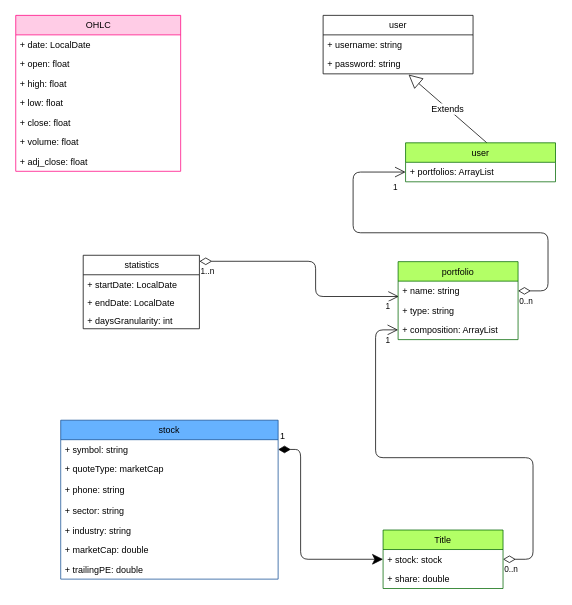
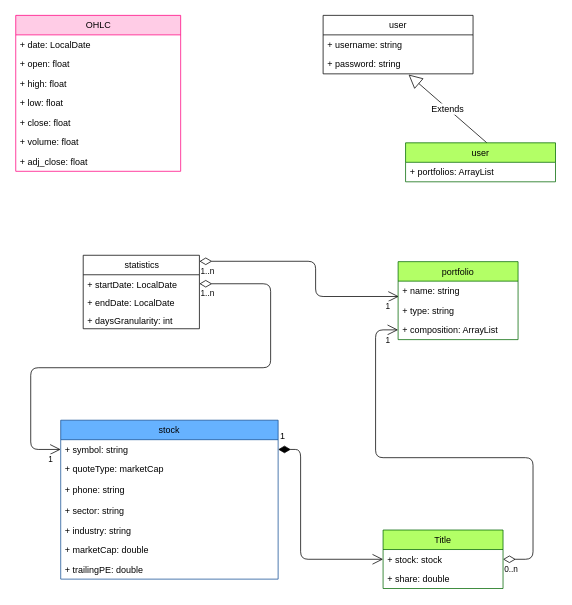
  <mxCell id="0" />
  <mxCell id="1" parent="0" />
  <mxCell id="2" value="" style="endArrow=open;html=1;endSize=12;startArrow=diamondThin;startSize=14;startFill=0;edgeStyle=orthogonalEdgeStyle;entryX=0;entryY=0.5;entryDx=0;entryDy=0;exitX=1;exitY=0.5;exitDx=0;exitDy=0;" parent="1" source="21" target="37" edge="1"><mxGeometry relative="1" as="geometry"><mxPoint x="350" y="860" as="sourcePoint" /><mxPoint x="510" y="860" as="targetPoint" /><Array as="points"><mxPoint x="710" y="746" /><mxPoint x="710" y="610" /><mxPoint x="500" y="610" /><mxPoint x="500" y="440" /></Array></mxGeometry></mxCell>
  <mxCell id="3" value="0..n" style="edgeLabel;resizable=0;html=1;align=left;verticalAlign=top;" parent="2" connectable="0" vertex="1"><mxGeometry x="-1" relative="1" as="geometry" /></mxCell>
  <mxCell id="4" value="1" style="edgeLabel;resizable=0;html=1;align=right;verticalAlign=top;" parent="2" connectable="0" vertex="1"><mxGeometry x="1" relative="1" as="geometry"><mxPoint x="-10.05" as="offset" /></mxGeometry></mxCell>
- <mxCell id="5" value="1" style="endArrow=classic;html=1;endSize=12;startArrow=diamondThin;startSize=14;startFill=1;edgeStyle=orthogonalEdgeStyle;align=left;verticalAlign=bottom;fontSize=12;entryX=0;entryY=0.5;entryDx=0;entryDy=0;exitX=1;exitY=0.5;exitDx=0;exitDy=0;" edge="1" parent="1" source="24" target="21"><mxGeometry x="-0.99" y="9" relative="1" as="geometry"><mxPoint x="370" y="386.5" as="sourcePoint" /><mxPoint x="440" y="1116.5" as="targetPoint" /><Array as="points"><mxPoint x="400" y="599.5" /><mxPoint x="400" y="745.5" /></Array><mxPoint as="offset" /></mxGeometry></mxCell>
- <mxCell id="6" value="" style="endArrow=open;html=1;endSize=12;startArrow=diamondThin;startSize=14;startFill=0;edgeStyle=orthogonalEdgeStyle;exitX=1;exitY=0.5;exitDx=0;exitDy=0;entryX=0;entryY=0.5;entryDx=0;entryDy=0;" edge="1" parent="1" source="35" target="39"><mxGeometry relative="1" as="geometry"><mxPoint x="240" y="869" as="sourcePoint" /><mxPoint x="580" y="203" as="targetPoint" /><Array as="points"><mxPoint x="730" y="388" /><mxPoint x="730" y="310" /><mxPoint x="470" y="310" /><mxPoint x="470" y="229" /></Array></mxGeometry></mxCell>
- <mxCell id="7" value="0..n" style="edgeLabel;resizable=0;html=1;align=left;verticalAlign=top;" connectable="0" vertex="1" parent="6"><mxGeometry x="-1" relative="1" as="geometry" /></mxCell>
- <mxCell id="8" value="1" style="edgeLabel;resizable=0;html=1;align=right;verticalAlign=top;" connectable="0" vertex="1" parent="6"><mxGeometry x="1" relative="1" as="geometry"><mxPoint x="-9.67" y="7" as="offset" /></mxGeometry></mxCell>
+ <mxCell id="5" value="1" style="endArrow=open;html=1;endSize=12;startArrow=diamondThin;startSize=14;startFill=1;edgeStyle=orthogonalEdgeStyle;align=left;verticalAlign=bottom;fontSize=12;entryX=0;entryY=0.5;entryDx=0;entryDy=0;exitX=1;exitY=0.5;exitDx=0;exitDy=0;" edge="1" parent="1" source="24" target="21"><mxGeometry x="-0.99" y="9" relative="1" as="geometry"><mxPoint x="370" y="386.5" as="sourcePoint" /><mxPoint x="440" y="1116.5" as="targetPoint" /><Array as="points"><mxPoint x="400" y="599.5" /><mxPoint x="400" y="745.5" /></Array><mxPoint as="offset" /></mxGeometry></mxCell>
  <mxCell id="9" value="Extends" style="endArrow=block;endSize=16;endFill=0;html=1;fontSize=12;exitX=0.545;exitY=0.01;exitDx=0;exitDy=0;exitPerimeter=0;" edge="1" parent="1" source="38"><mxGeometry width="160" relative="1" as="geometry"><mxPoint x="410" y="230" as="sourcePoint" /><mxPoint x="544" y="99" as="targetPoint" /></mxGeometry></mxCell>
  <mxCell id="10" value="" style="endArrow=open;html=1;endSize=12;startArrow=diamondThin;startSize=14;startFill=0;edgeStyle=orthogonalEdgeStyle;exitX=1;exitY=0.082;exitDx=0;exitDy=0;entryX=0.006;entryY=0.788;entryDx=0;entryDy=0;entryPerimeter=0;exitPerimeter=0;" edge="1" parent="1" source="13" target="35"><mxGeometry relative="1" as="geometry"><mxPoint x="240" y="39.568" as="sourcePoint" /><mxPoint x="150" y="374.5" as="targetPoint" /><Array as="points"><mxPoint x="420" y="348" /><mxPoint x="420" y="395" /></Array></mxGeometry></mxCell>
  <mxCell id="11" value="1..n" style="edgeLabel;resizable=0;html=1;align=left;verticalAlign=top;" connectable="0" vertex="1" parent="10"><mxGeometry x="-1" relative="1" as="geometry" /></mxCell>
  <mxCell id="12" value="1" style="edgeLabel;resizable=0;html=1;align=right;verticalAlign=top;" connectable="0" vertex="1" parent="10"><mxGeometry x="1" relative="1" as="geometry"><mxPoint x="-10.86" as="offset" /></mxGeometry></mxCell>
  <mxCell id="13" value="statistics" style="swimlane;fontStyle=0;childLayout=stackLayout;horizontal=1;startSize=26;fillColor=none;horizontalStack=0;resizeParent=1;resizeParentMax=0;resizeLast=0;collapsible=1;marginBottom=0;shadow=0;strokeColor=#000000;fontSize=12;html=1;" vertex="1" parent="1"><mxGeometry x="110" y="340" width="155" height="98" as="geometry" /></mxCell>
  <mxCell id="14" value="+ startDate: LocalDate" style="text;strokeColor=none;fillColor=none;align=left;verticalAlign=top;spacingLeft=4;spacingRight=4;overflow=hidden;rotatable=0;points=[[0,0.5],[1,0.5]];portConstraint=eastwest;" vertex="1" parent="13"><mxGeometry y="26" width="155" height="24" as="geometry" /></mxCell>
  <mxCell id="15" value="+ endDate: LocalDate" style="text;strokeColor=none;fillColor=none;align=left;verticalAlign=top;spacingLeft=4;spacingRight=4;overflow=hidden;rotatable=0;points=[[0,0.5],[1,0.5]];portConstraint=eastwest;" vertex="1" parent="13"><mxGeometry y="50" width="155" height="24" as="geometry" /></mxCell>
  <mxCell id="16" value="+ daysGranularity: int" style="text;strokeColor=none;fillColor=none;align=left;verticalAlign=top;spacingLeft=4;spacingRight=4;overflow=hidden;rotatable=0;points=[[0,0.5],[1,0.5]];portConstraint=eastwest;" vertex="1" parent="13"><mxGeometry y="74" width="155" height="24" as="geometry" /></mxCell>
+ <mxCell id="17" value="" style="endArrow=open;html=1;endSize=12;startArrow=diamondThin;startSize=14;startFill=0;edgeStyle=orthogonalEdgeStyle;exitX=1;exitY=0.5;exitDx=0;exitDy=0;entryX=0;entryY=0.5;entryDx=0;entryDy=0;" edge="1" parent="1" source="14" target="24"><mxGeometry relative="1" as="geometry"><mxPoint x="277.015" y="368.032" as="sourcePoint" /><mxPoint x="580.96" y="404.988" as="targetPoint" /><Array as="points"><mxPoint x="360" y="378" /><mxPoint x="360" y="490" /><mxPoint x="40" y="490" /><mxPoint x="40" y="599" /></Array></mxGeometry></mxCell>
+ <mxCell id="18" value="1..n" style="edgeLabel;resizable=0;html=1;align=left;verticalAlign=top;" connectable="0" vertex="1" parent="17"><mxGeometry x="-1" relative="1" as="geometry" /></mxCell>
+ <mxCell id="19" value="1" style="edgeLabel;resizable=0;html=1;align=right;verticalAlign=top;" connectable="0" vertex="1" parent="17"><mxGeometry x="1" relative="1" as="geometry"><mxPoint x="-9.83" as="offset" /></mxGeometry></mxCell>
  <mxCell id="20" value="Title" style="swimlane;fontStyle=0;childLayout=stackLayout;horizontal=1;startSize=26;fillColor=#B3FF66;horizontalStack=0;resizeParent=1;resizeParentMax=0;resizeLast=0;collapsible=1;marginBottom=0;strokeColor=#006600;" parent="1" vertex="1"><mxGeometry x="510" y="706.5" width="160" height="78" as="geometry" /></mxCell>
  <mxCell id="21" value="+ stock: stock" style="text;strokeColor=none;fillColor=none;align=left;verticalAlign=top;spacingLeft=4;spacingRight=4;overflow=hidden;rotatable=0;points=[[0,0.5],[1,0.5]];portConstraint=eastwest;" parent="20" vertex="1"><mxGeometry y="26" width="160" height="26" as="geometry" /></mxCell>
  <mxCell id="22" value="+ share: double" style="text;strokeColor=none;fillColor=none;align=left;verticalAlign=top;spacingLeft=4;spacingRight=4;overflow=hidden;rotatable=0;points=[[0,0.5],[1,0.5]];portConstraint=eastwest;" parent="20" vertex="1"><mxGeometry y="52" width="160" height="26" as="geometry" /></mxCell>
  <mxCell id="23" value="stock" style="swimlane;fontStyle=0;childLayout=stackLayout;horizontal=1;startSize=26;fillColor=#66B2FF;horizontalStack=0;resizeParent=1;resizeParentMax=0;resizeLast=0;collapsible=1;marginBottom=0;shadow=0;strokeColor=#134F94;" parent="1" vertex="1"><mxGeometry x="80" y="560" width="290" height="212" as="geometry" /></mxCell>
  <mxCell id="24" value="+ symbol: string " style="text;strokeColor=none;fillColor=none;align=left;verticalAlign=top;spacingLeft=4;spacingRight=4;overflow=hidden;rotatable=0;points=[[0,0.5],[1,0.5]];portConstraint=eastwest;" parent="23" vertex="1"><mxGeometry y="26" width="290" height="26" as="geometry" /></mxCell>
  <mxCell id="25" value="+ quoteType: marketCap" style="text;strokeColor=none;fillColor=none;align=left;verticalAlign=top;spacingLeft=4;spacingRight=4;overflow=hidden;rotatable=0;points=[[0,0.5],[1,0.5]];portConstraint=eastwest;" parent="23" vertex="1"><mxGeometry y="52" width="290" height="26" as="geometry" /></mxCell>
  <mxCell id="26" value="&lt;p style=&quot;line-height: 150%&quot;&gt;+ phone: string&amp;nbsp;&lt;br&gt;&lt;/p&gt;" style="text;strokeColor=none;fillColor=none;align=left;verticalAlign=middle;spacingLeft=4;spacingRight=1;overflow=hidden;rotatable=0;points=[[0,0.5],[1,0.5]];portConstraint=eastwest;spacing=2;fontSize=12;labelBorderColor=none;horizontal=1;spacingTop=-12;html=1;spacingBottom=-9;" vertex="1" parent="23"><mxGeometry y="78" width="290" height="30" as="geometry" /></mxCell>
  <mxCell id="27" value="+ sector: string" style="text;strokeColor=none;fillColor=none;align=left;verticalAlign=top;spacingLeft=4;spacingRight=4;overflow=hidden;rotatable=0;points=[[0,0.5],[1,0.5]];portConstraint=eastwest;" parent="23" vertex="1"><mxGeometry y="108" width="290" height="26" as="geometry" /></mxCell>
  <mxCell id="28" value="+ industry: string" style="text;strokeColor=none;fillColor=none;align=left;verticalAlign=top;spacingLeft=4;spacingRight=4;overflow=hidden;rotatable=0;points=[[0,0.5],[1,0.5]];portConstraint=eastwest;" parent="23" vertex="1"><mxGeometry y="134" width="290" height="26" as="geometry" /></mxCell>
  <mxCell id="29" value="+ marketCap: double" style="text;strokeColor=none;fillColor=none;align=left;verticalAlign=top;spacingLeft=4;spacingRight=4;overflow=hidden;rotatable=0;points=[[0,0.5],[1,0.5]];portConstraint=eastwest;" parent="23" vertex="1"><mxGeometry y="160" width="290" height="26" as="geometry" /></mxCell>
  <mxCell id="30" value="+ trailingPE: double" style="text;strokeColor=none;fillColor=none;align=left;verticalAlign=top;spacingLeft=4;spacingRight=4;overflow=hidden;rotatable=0;points=[[0,0.5],[1,0.5]];portConstraint=eastwest;" parent="23" vertex="1"><mxGeometry y="186" width="290" height="26" as="geometry" /></mxCell>
  <mxCell id="31" value="user" style="swimlane;fontStyle=0;childLayout=stackLayout;horizontal=1;startSize=26;fillColor=#FFFFFF;horizontalStack=0;resizeParent=1;resizeParentMax=0;resizeLast=0;collapsible=1;marginBottom=0;strokeColor=#000000;" vertex="1" parent="1"><mxGeometry x="430" y="20" width="200" height="78" as="geometry" /></mxCell>
  <mxCell id="32" value="+ username: string " style="text;strokeColor=none;fillColor=none;align=left;verticalAlign=top;spacingLeft=4;spacingRight=4;overflow=hidden;rotatable=0;points=[[0,0.5],[1,0.5]];portConstraint=eastwest;" vertex="1" parent="31"><mxGeometry y="26" width="200" height="26" as="geometry" /></mxCell>
  <mxCell id="33" value="+ password: string" style="text;strokeColor=none;fillColor=none;align=left;verticalAlign=top;spacingLeft=4;spacingRight=4;overflow=hidden;rotatable=0;points=[[0,0.5],[1,0.5]];portConstraint=eastwest;" vertex="1" parent="31"><mxGeometry y="52" width="200" height="26" as="geometry" /></mxCell>
  <mxCell id="34" value="portfolio" style="swimlane;fontStyle=0;childLayout=stackLayout;horizontal=1;startSize=26;fillColor=#B3FF66;horizontalStack=0;resizeParent=1;resizeParentMax=0;resizeLast=0;collapsible=1;marginBottom=0;strokeColor=#006600;" parent="1" vertex="1"><mxGeometry x="530.05" y="348.5" width="160" height="104" as="geometry" /></mxCell>
  <mxCell id="35" value="+ name: string" style="text;strokeColor=none;fillColor=none;align=left;verticalAlign=top;spacingLeft=4;spacingRight=4;overflow=hidden;rotatable=0;points=[[0,0.5],[1,0.5]];portConstraint=eastwest;" parent="34" vertex="1"><mxGeometry y="26" width="160" height="26" as="geometry" /></mxCell>
  <mxCell id="36" value="+ type: string" style="text;strokeColor=none;fillColor=none;align=left;verticalAlign=top;spacingLeft=4;spacingRight=4;overflow=hidden;rotatable=0;points=[[0,0.5],[1,0.5]];portConstraint=eastwest;" parent="34" vertex="1"><mxGeometry y="52" width="160" height="26" as="geometry" /></mxCell>
  <mxCell id="37" value="+ composition: ArrayList" style="text;strokeColor=none;fillColor=none;align=left;verticalAlign=top;spacingLeft=4;spacingRight=4;overflow=hidden;rotatable=0;points=[[0,0.5],[1,0.5]];portConstraint=eastwest;" parent="34" vertex="1"><mxGeometry y="78" width="160" height="26" as="geometry" /></mxCell>
  <mxCell id="38" value="user" style="swimlane;fontStyle=0;childLayout=stackLayout;horizontal=1;startSize=26;fillColor=#B3FF66;horizontalStack=0;resizeParent=1;resizeParentMax=0;resizeLast=0;collapsible=1;marginBottom=0;strokeColor=#006600;" parent="1" vertex="1"><mxGeometry x="540" y="190" width="200" height="52" as="geometry" /></mxCell>
  <mxCell id="39" value="+ portfolios: ArrayList" style="text;strokeColor=none;fillColor=none;align=left;verticalAlign=top;spacingLeft=4;spacingRight=4;overflow=hidden;rotatable=0;points=[[0,0.5],[1,0.5]];portConstraint=eastwest;" parent="38" vertex="1"><mxGeometry y="26" width="200" height="26" as="geometry" /></mxCell>
  <mxCell id="40" value="&lt;span style=&quot;background-color: rgb(255 , 204 , 230)&quot;&gt;OHLC&lt;/span&gt;" style="swimlane;fontStyle=0;childLayout=stackLayout;horizontal=1;startSize=26;fillColor=#FFCCE6;horizontalStack=0;resizeParent=1;resizeParentMax=0;resizeLast=0;collapsible=1;marginBottom=0;strokeColor=#FF0080;fontSize=12;html=1;" vertex="1" parent="1"><mxGeometry x="20" y="20" width="220" height="208" as="geometry" /></mxCell>
  <mxCell id="41" value="+ date: LocalDate" style="text;strokeColor=none;fillColor=none;align=left;verticalAlign=top;spacingLeft=4;spacingRight=4;overflow=hidden;rotatable=0;points=[[0,0.5],[1,0.5]];portConstraint=eastwest;" vertex="1" parent="40"><mxGeometry y="26" width="220" height="26" as="geometry" /></mxCell>
  <mxCell id="42" value="+ open: float" style="text;strokeColor=none;fillColor=none;align=left;verticalAlign=top;spacingLeft=4;spacingRight=4;overflow=hidden;rotatable=0;points=[[0,0.5],[1,0.5]];portConstraint=eastwest;" vertex="1" parent="40"><mxGeometry y="52" width="220" height="26" as="geometry" /></mxCell>
  <mxCell id="43" value="+ high: float" style="text;strokeColor=none;fillColor=none;align=left;verticalAlign=top;spacingLeft=4;spacingRight=4;overflow=hidden;rotatable=0;points=[[0,0.5],[1,0.5]];portConstraint=eastwest;" vertex="1" parent="40"><mxGeometry y="78" width="220" height="26" as="geometry" /></mxCell>
  <mxCell id="44" value="+ low: float" style="text;strokeColor=none;fillColor=none;align=left;verticalAlign=top;spacingLeft=4;spacingRight=4;overflow=hidden;rotatable=0;points=[[0,0.5],[1,0.5]];portConstraint=eastwest;" vertex="1" parent="40"><mxGeometry y="104" width="220" height="26" as="geometry" /></mxCell>
  <mxCell id="45" value="+ close: float" style="text;strokeColor=none;fillColor=none;align=left;verticalAlign=top;spacingLeft=4;spacingRight=4;overflow=hidden;rotatable=0;points=[[0,0.5],[1,0.5]];portConstraint=eastwest;" vertex="1" parent="40"><mxGeometry y="130" width="220" height="26" as="geometry" /></mxCell>
  <mxCell id="46" value="+ volume: float" style="text;strokeColor=none;fillColor=none;align=left;verticalAlign=top;spacingLeft=4;spacingRight=4;overflow=hidden;rotatable=0;points=[[0,0.5],[1,0.5]];portConstraint=eastwest;" vertex="1" parent="40"><mxGeometry y="156" width="220" height="26" as="geometry" /></mxCell>
  <mxCell id="47" value="+ adj_close: float" style="text;strokeColor=none;fillColor=none;align=left;verticalAlign=top;spacingLeft=4;spacingRight=4;overflow=hidden;rotatable=0;points=[[0,0.5],[1,0.5]];portConstraint=eastwest;" vertex="1" parent="40"><mxGeometry y="182" width="220" height="26" as="geometry" /></mxCell>
